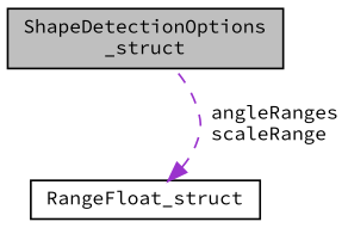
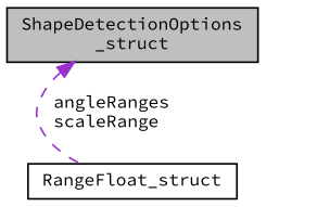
  digraph {
    fontname="Source Code Pro"
    node [color=black fontname="Source Code Pro" fontsize=10 shape=record]
    n1 [fillcolor=grey75 fontcolor=black height=0.2 label="ShapeDetectionOptions\l_struct" style=filled width=0.4]
    n2 [height=0.2 label=RangeFloat_struct width=0.4]
-   n2 -> n1 [color=darkorchid3 dir=back fontname="Source Code Pro" fontsize=10 label=" angleRanges\nscaleRange" labelfontname=FreeSans labelfontsize=10 style=dashed]
+   n1 -> n2 [color=darkorchid3 dir=back fontname="Source Code Pro" fontsize=10 label=" angleRanges\nscaleRange" labelfontname=FreeSans labelfontsize=10 style=dashed]
  }
